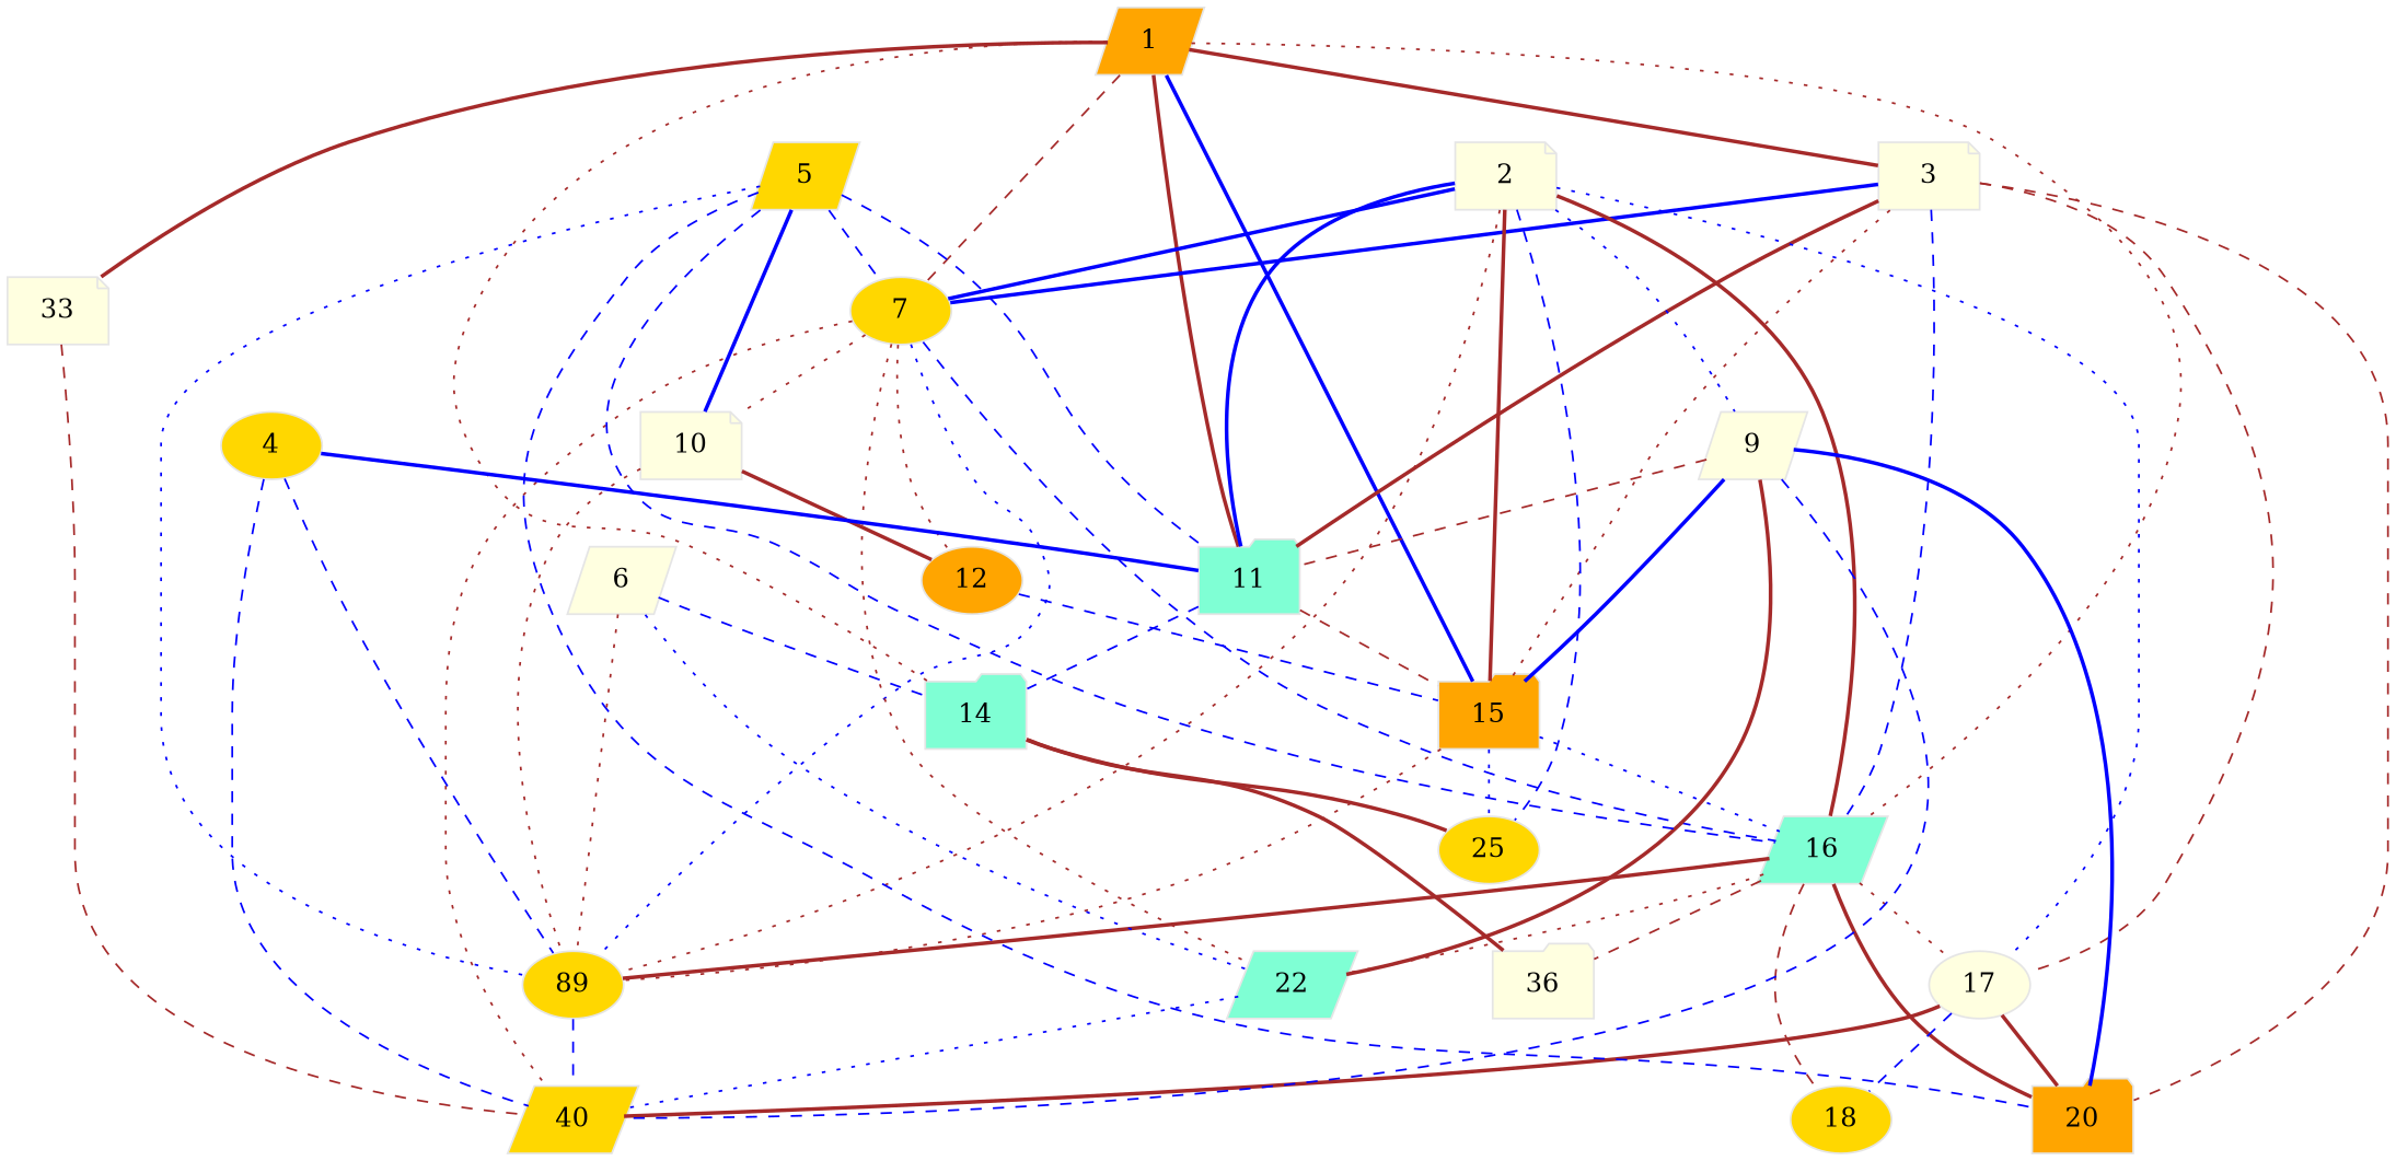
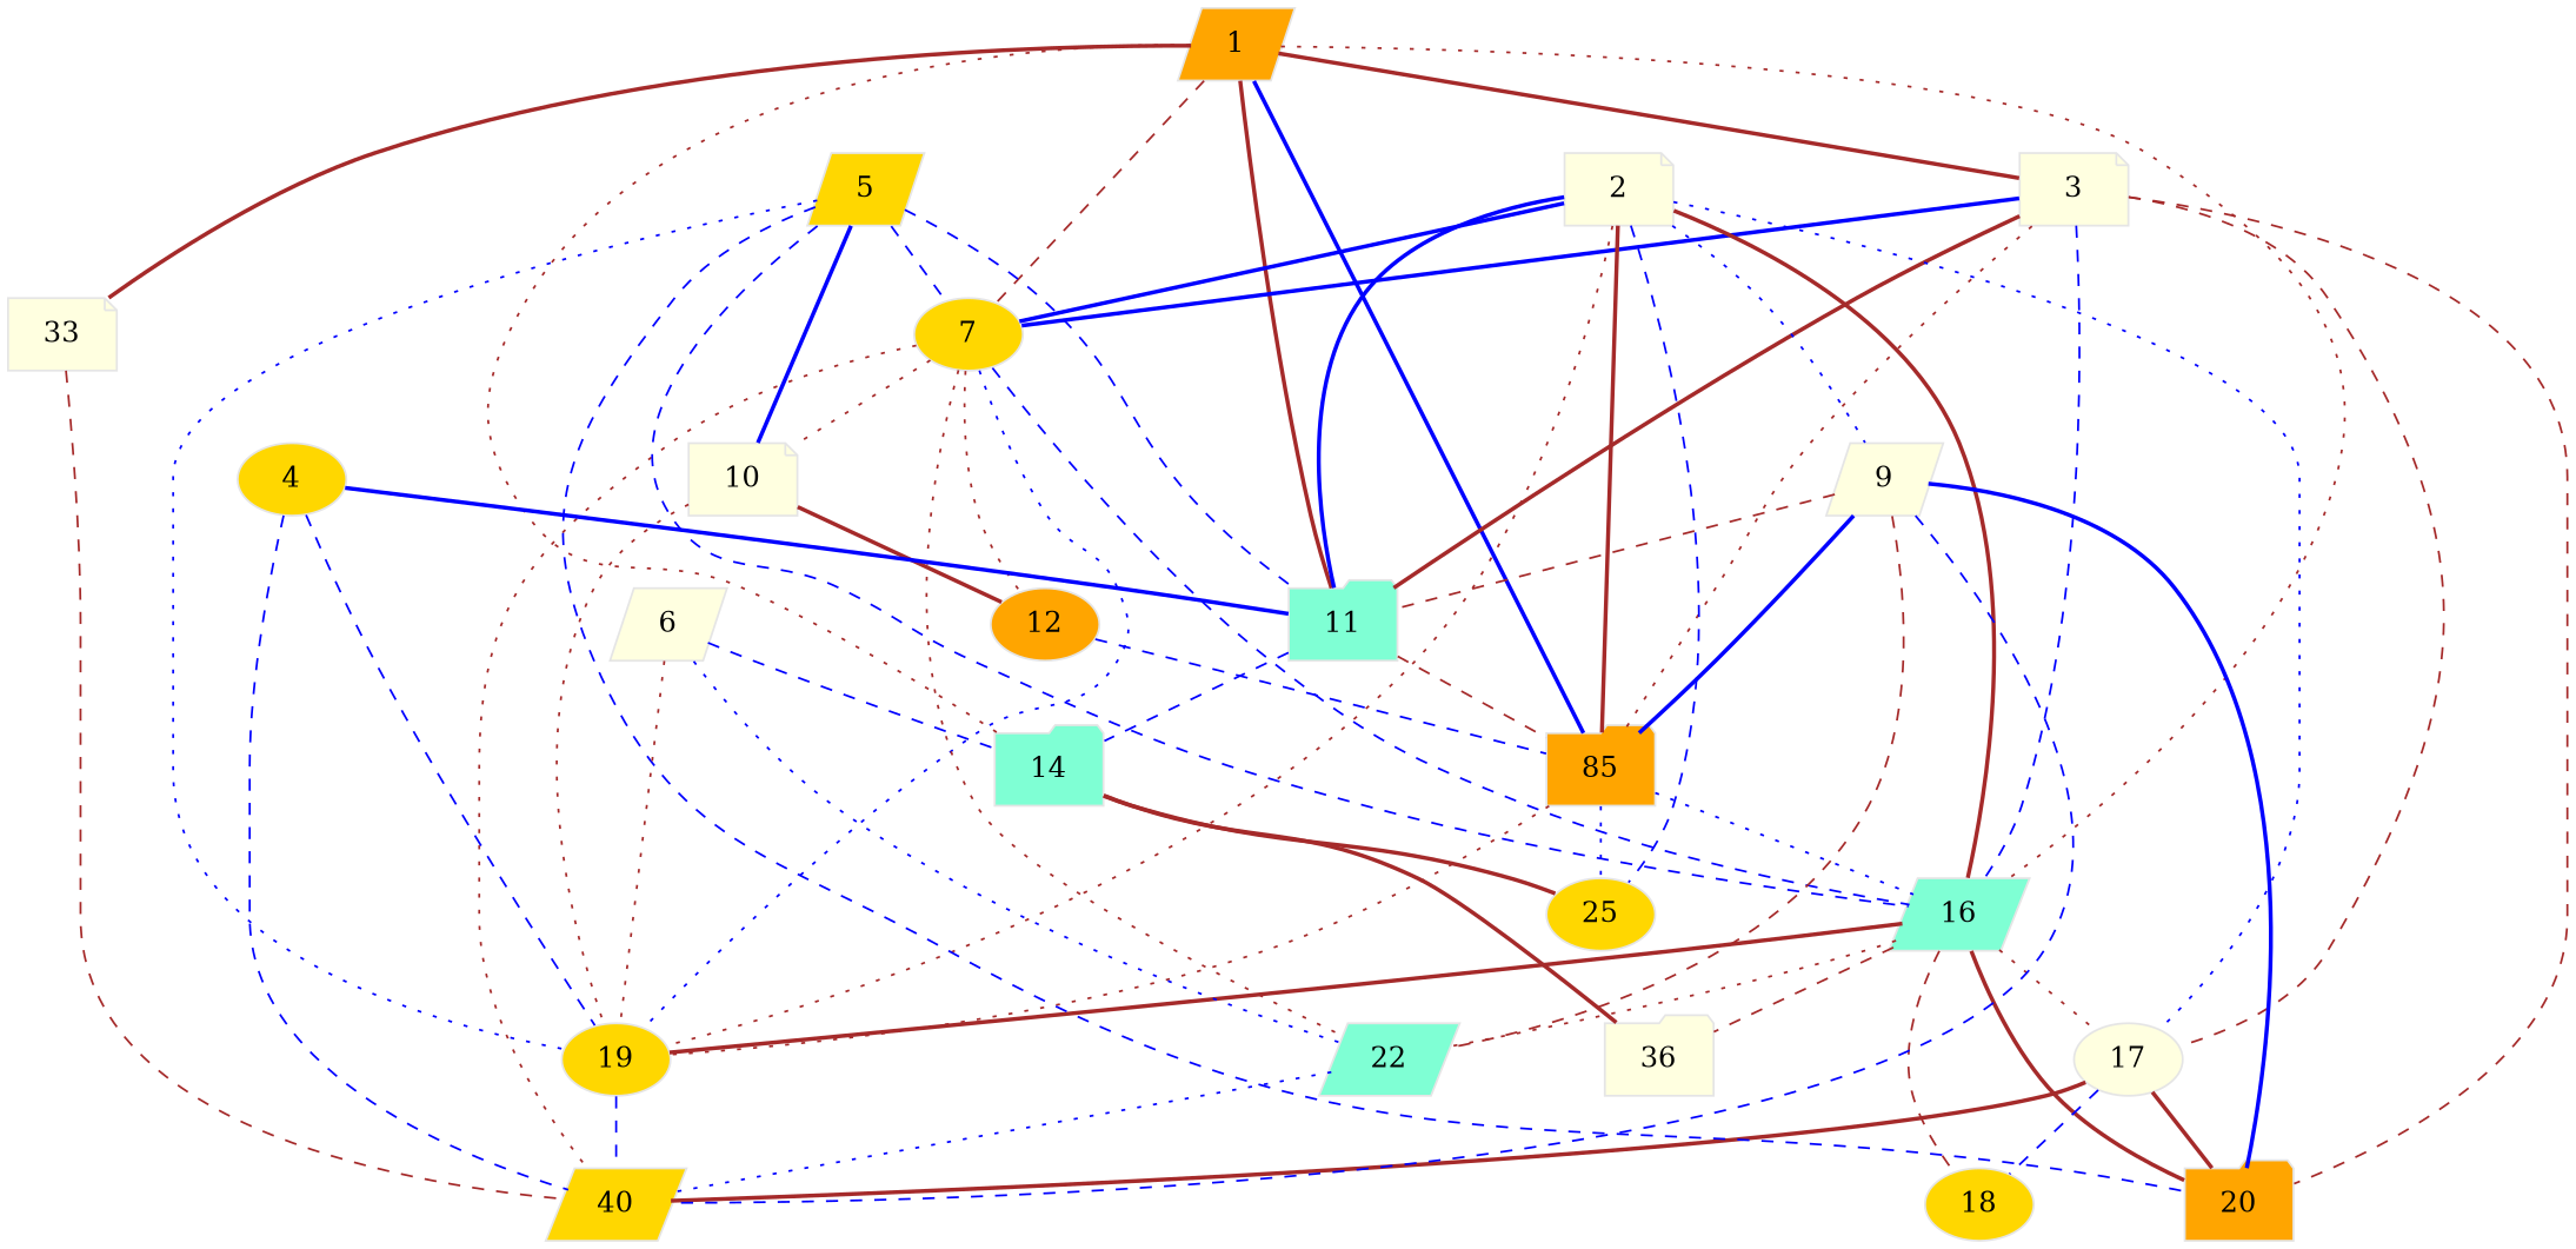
  graph {
    node [color=gray90 fillcolor=lightyellow shape=parallelogram style=filled]
    edge [color=brown style=dashed]
    1 [fillcolor=orange super="+13"]
    3 [shape=note super="+26"]
    7 [fillcolor=gold shape=ellipse super="+39+28+43+8"]
    11 [fillcolor=aquamarine shape=folder super="+29"]
    14 [fillcolor=aquamarine shape=folder super="+49"]
-   15 [fillcolor=orange shape=folder super="+42"]
+   15 [fillcolor=orange shape=folder super="+42" label=85]
    16 [fillcolor=aquamarine super="+50+38+41"]
    33 [shape=note]
    17 [shape=ellipse super="+58+34"]
    20 [fillcolor=orange shape=folder super="+21"]
-   19 [fillcolor=gold shape=ellipse super="+57" label=89]
+   19 [fillcolor=gold shape=ellipse super="+57"]
    40 [fillcolor=gold super="+52+45"]
    10 [shape=note super="+37"]
    22 [fillcolor=aquamarine super="+27"]
    12 [fillcolor=orange shape=ellipse super="+32"]
    25 [fillcolor=gold shape=ellipse]
    36 [shape=folder]
    18 [fillcolor=gold shape=ellipse]
    2 [shape=note super="+30+35+56"]
    9 [super="+24+47+51"]
    4 [fillcolor=gold shape=ellipse super="+23"]
    5 [fillcolor=gold super="+48"]
    6
    1 -- 3 [style=bold]
    1 -- 7
    1 -- 11 [style=bold]
    1 -- 14 [style=dotted]
    1 -- 15 [color=blue style=bold]
    1 -- 16 [style=dotted]
    1 -- 33 [style=bold]
    3 -- 7 [color=blue style=bold]
    3 -- 11 [style=bold weight=2]
    3 -- 15 [style=dotted]
    3 -- 16 [color=blue weight=2]
    3 -- 17 [weight=3]
    3 -- 20 [weight=2]
    7 -- 16 [color=blue weight=2]
    7 -- 19 [color=blue style=dotted]
    7 -- 40 [style=dotted]
    7 -- 10 [style=dotted]
    7 -- 22 [style=dotted]
    7 -- 12 [style=dotted]
    11 -- 14 [color=blue]
    11 -- 15
    14 -- 25 [style=bold]
    14 -- 36 [style=bold]
    15 -- 16 [color=blue style=dotted]
    15 -- 19 [style=dotted]
    15 -- 25 [color=blue style=dotted]
    16 -- 17 [style=dotted]
    16 -- 20 [style=bold]
    16 -- 19 [style=bold]
    16 -- 22 [style=dotted]
    16 -- 36
    16 -- 18
    33 -- 40
    17 -- 20 [style=bold]
    17 -- 40 [style=bold]
    17 -- 18 [color=blue]
    19 -- 40 [color=blue]
    10 -- 19 [style=dotted]
    10 -- 12 [style=bold]
    22 -- 40 [color=blue style=dotted]
    12 -- 15 [color=blue]
    2 -- 7 [color=blue style=bold weight=2]
    2 -- 11 [color=blue style=bold]
    2 -- 15 [style=bold]
    2 -- 16 [style=bold weight=2]
    2 -- 17 [color=blue style=dotted]
    2 -- 19 [style=dotted weight=2]
    2 -- 25 [color=blue]
    2 -- 9 [color=blue style=dotted]
    9 -- 11
    9 -- 15 [color=blue style=bold]
    9 -- 20 [color=blue style=bold weight=2]
    9 -- 40 [color=blue]
-   9 -- 22 [style=bold]
+   9 -- 22
    4 -- 11 [color=blue style=bold]
    4 -- 19 [color=blue]
    4 -- 40 [color=blue]
    5 -- 7 [color=blue weight=3]
    5 -- 11 [color=blue]
    5 -- 16 [color=blue]
    5 -- 20 [color=blue]
    5 -- 19 [color=blue style=dotted]
    5 -- 10 [color=blue style=bold]
    6 -- 14 [color=blue]
    6 -- 19 [style=dotted]
    6 -- 22 [color=blue style=dotted]
  }
